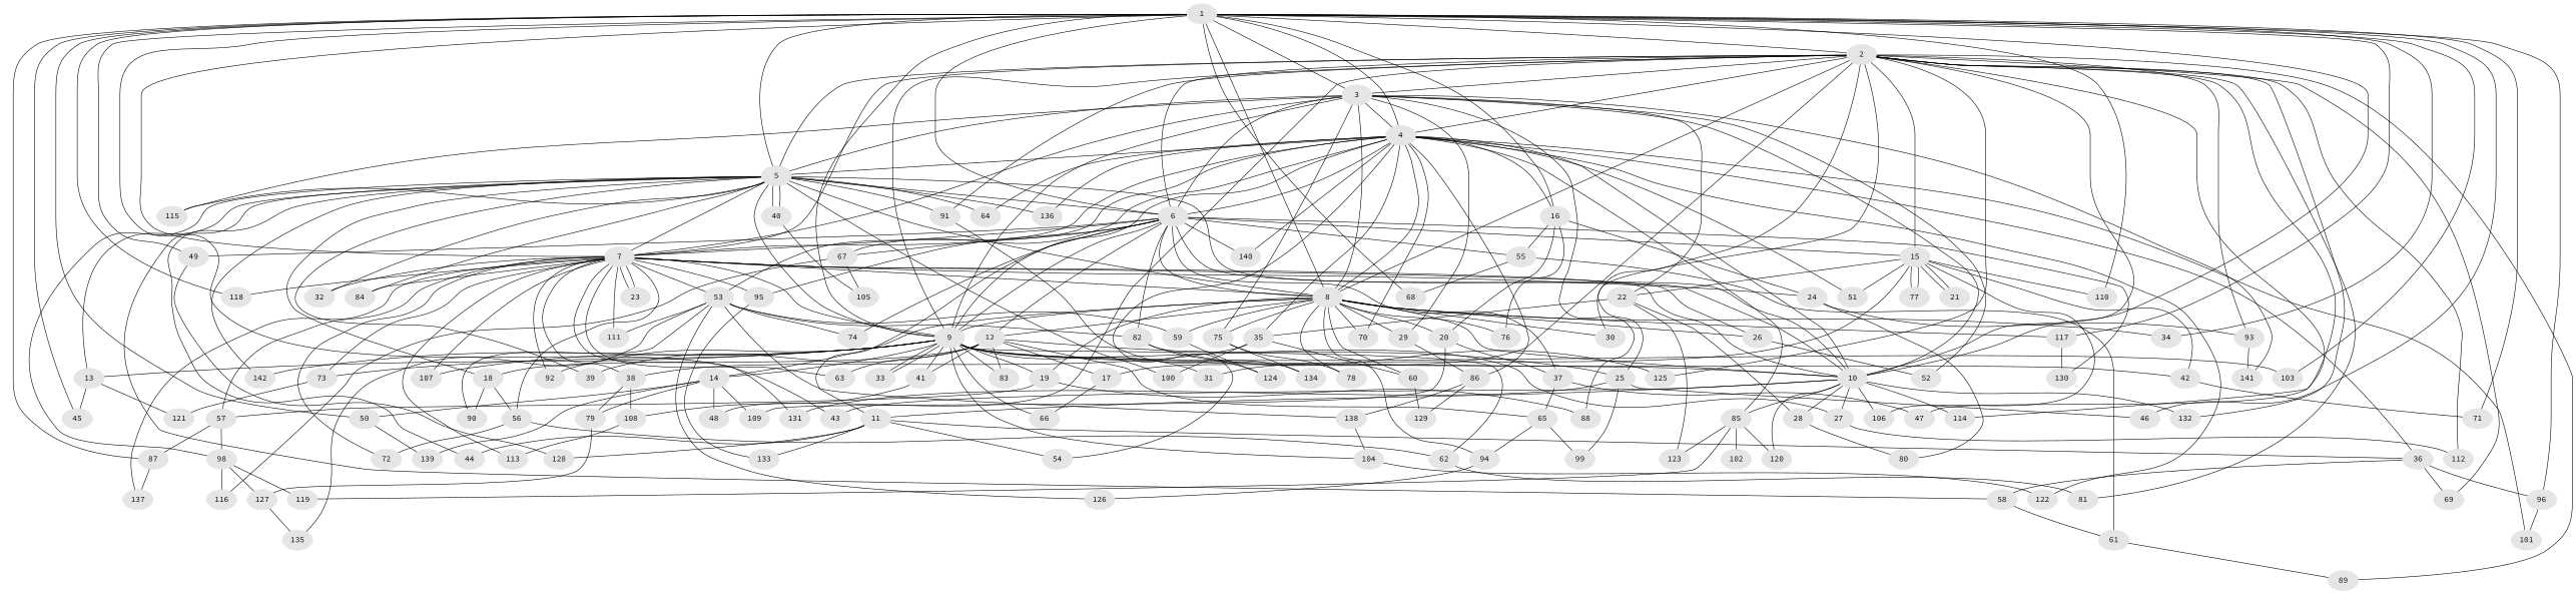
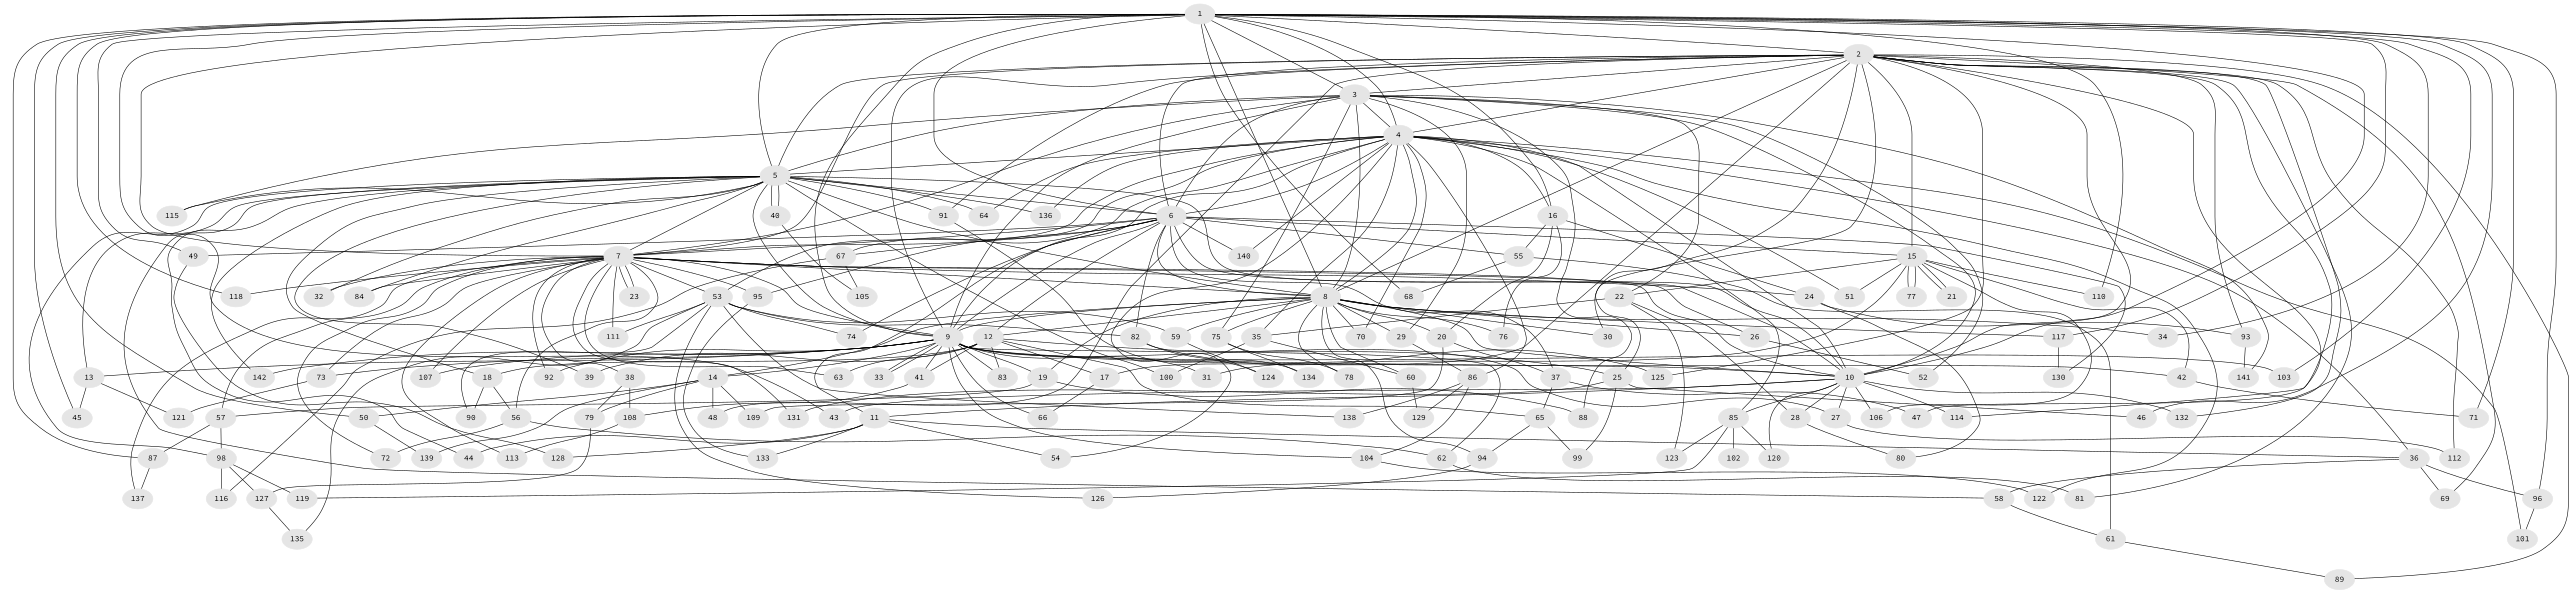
  graph {
    fontname="Source Code Pro"
    node [color=gray90 fontname="Source Code Pro" style=filled]
    edge [fontname="Source Code Pro"]
    1
    2
    3
    4
    5
    6
    7
    8
    9
    10
    16
    34
    43
    45
    46
    49
    50
    68
    71
    87
    96
    103
    110
    117
    118
    15
    17
    25
    30
    47
    48
    69
    81
    89
    91
    93
    112
    114
    125
    132
    22
    29
    52
    75
    88
    115
    141
    35
    36
    51
    53
    54
    64
    67
    70
    85
    86
    101
    122
    136
    140
    13
    18
    32
    39
    40
    44
    58
    84
    98
    100
    142
    11
    12
    37
    55
    74
    82
    95
    130
    23
    24
    26
    38
    56
    57
    63
    72
    73
    92
    107
    111
    113
    131
    137
    14
    19
    20
    59
    60
    76
    78
    94
    27
    31
    33
    41
    42
    62
    66
    83
    104
    28
    106
    120
    128
    139
    21
    77
    99
    134
    123
    90
    126
    135
    138
    105
    116
    102
    119
    129
    121
    61
    127
    133
    65
    124
    80
    79
    108
    109
    1 -- 2
    1 -- 3
    1 -- 4
    1 -- 5
    1 -- 6
    1 -- 7
    1 -- 8
    1 -- 9
    1 -- 10
    1 -- 16
    1 -- 34
    1 -- 43
    1 -- 45
    1 -- 46
    1 -- 49
    1 -- 50
    1 -- 68
    1 -- 71
    1 -- 87
    1 -- 96
    1 -- 103
    1 -- 110
    1 -- 117
    1 -- 118
    2 -- 3
    2 -- 4
    2 -- 5
    2 -- 6
    2 -- 7
    2 -- 8
    2 -- 9
    2 -- 10
    2 -- 15
    2 -- 17
    2 -- 25
    2 -- 30
    2 -- 47
    2 -- 48
    2 -- 69
    2 -- 81
    2 -- 89
    2 -- 91
    2 -- 93
    2 -- 112
    2 -- 114
    2 -- 125
    2 -- 132
    3 -- 4
    3 -- 5
    3 -- 6
    3 -- 7
    3 -- 8
    3 -- 9
    3 -- 10
    3 -- 22
    3 -- 29
    3 -- 52
    3 -- 75
    3 -- 88
    3 -- 115
    3 -- 141
    4 -- 5
    4 -- 6
    4 -- 7
    4 -- 8
    4 -- 9
    4 -- 10
    4 -- 16
    4 -- 35
    4 -- 36
    4 -- 51
    4 -- 53
    4 -- 54
    4 -- 64
    4 -- 67
    4 -- 70
    4 -- 85
    4 -- 86
    4 -- 101
    4 -- 122
    4 -- 136
    4 -- 140
    5 -- 6
    5 -- 7
    5 -- 8
    5 -- 9
    5 -- 10
    5 -- 91
    5 -- 115
    5 -- 64
    5 -- 136
    5 -- 13
    5 -- 18
    5 -- 32
    5 -- 39
    5 -- 40
    5 -- 40
    5 -- 44
    5 -- 58
    5 -- 84
    5 -- 98
    5 -- 100
    5 -- 142
    6 -- 7
    6 -- 8
    6 -- 9
    6 -- 10
    6 -- 49
    6 -- 15
    6 -- 67
    6 -- 140
    6 -- 11
    6 -- 12
    6 -- 37
    6 -- 55
    6 -- 74
    6 -- 82
    6 -- 95
    6 -- 130
    7 -- 8
    7 -- 9
    7 -- 10
    7 -- 118
    7 -- 53
    7 -- 32
    7 -- 84
    7 -- 95
    7 -- 23
    7 -- 23
    7 -- 24
    7 -- 26
    7 -- 38
    7 -- 56
    7 -- 57
    7 -- 63
    7 -- 72
    7 -- 73
    7 -- 92
    7 -- 107
    7 -- 111
    7 -- 113
    7 -- 131
    7 -- 137
    8 -- 9
    8 -- 10
    8 -- 34
    8 -- 117
    8 -- 30
    8 -- 29
    8 -- 75
    8 -- 70
    8 -- 12
    8 -- 26
    8 -- 14
    8 -- 19
    8 -- 20
    8 -- 59
    8 -- 60
    8 -- 76
    8 -- 78
    8 -- 94
    9 -- 10
    9 -- 103
    9 -- 13
    9 -- 142
    9 -- 73
    9 -- 92
    9 -- 107
    9 -- 14
    9 -- 19
    9 -- 27
    9 -- 31
    9 -- 33
    9 -- 33
    9 -- 41
    9 -- 42
    9 -- 62
    9 -- 66
    9 -- 83
    9 -- 104
    10 -- 43
    10 -- 114
    10 -- 132
    10 -- 85
    10 -- 11
    10 -- 27
    10 -- 28
    10 -- 106
    10 -- 120
    16 -- 55
    16 -- 24
    16 -- 20
    16 -- 76
    49 -- 128
    50 -- 139
    87 -- 137
    96 -- 101
    117 -- 130
    15 -- 110
    15 -- 22
    15 -- 51
    15 -- 31
    15 -- 42
    15 -- 106
    15 -- 21
    15 -- 21
    15 -- 77
    15 -- 77
    17 -- 66
    25 -- 46
    25 -- 131
    25 -- 99
    91 -- 134
    93 -- 141
    22 -- 35
    22 -- 28
    22 -- 123
    29 -- 86
    75 -- 78
    75 -- 134
    35 -- 100
-   35 -- 38
    35 -- 60
    36 -- 96
    36 -- 69
    36 -- 58
    53 -- 74
    53 -- 82
    53 -- 111
    53 -- 59
    53 -- 90
    53 -- 126
    53 -- 135
    53 -- 138
    67 -- 105
    67 -- 116
    85 -- 120
    85 -- 123
    85 -- 102
    85 -- 119
-   138 -- 104
+   86 -- 104
    86 -- 138
    86 -- 129
    13 -- 45
    13 -- 121
    18 -- 56
    18 -- 90
    40 -- 105
    58 -- 61
    98 -- 116
    98 -- 119
    98 -- 127
    11 -- 36
    11 -- 54
    11 -- 44
    11 -- 128
    11 -- 133
    12 -- 17
    12 -- 25
    12 -- 18
    12 -- 39
    12 -- 63
    12 -- 41
    12 -- 83
    12 -- 65
    37 -- 47
    37 -- 65
    55 -- 68
    55 -- 61
    82 -- 125
    82 -- 124
    95 -- 133
    24 -- 93
    24 -- 80
    26 -- 52
    38 -- 79
    38 -- 108
    56 -- 72
    56 -- 62
    57 -- 87
    57 -- 98
    73 -- 121
    14 -- 50
    14 -- 48
    14 -- 139
    14 -- 79
    14 -- 109
    19 -- 88
    19 -- 57
    20 -- 37
    20 -- 109
    59 -- 124
    60 -- 129
    94 -- 126
    27 -- 112
    41 -- 108
    42 -- 71
    62 -- 81
    104 -- 122
    28 -- 80
    61 -- 89
    127 -- 135
    65 -- 94
    65 -- 99
    79 -- 127
    108 -- 113
  }
